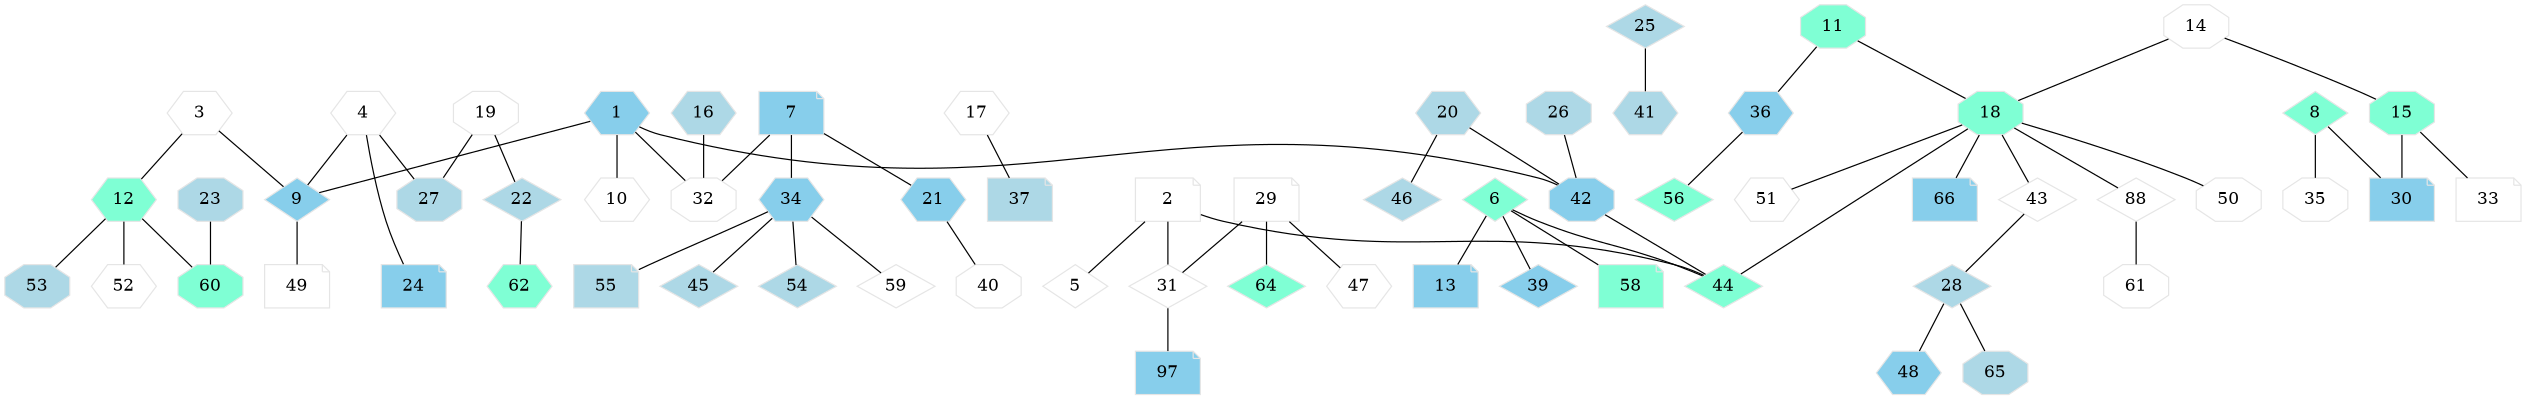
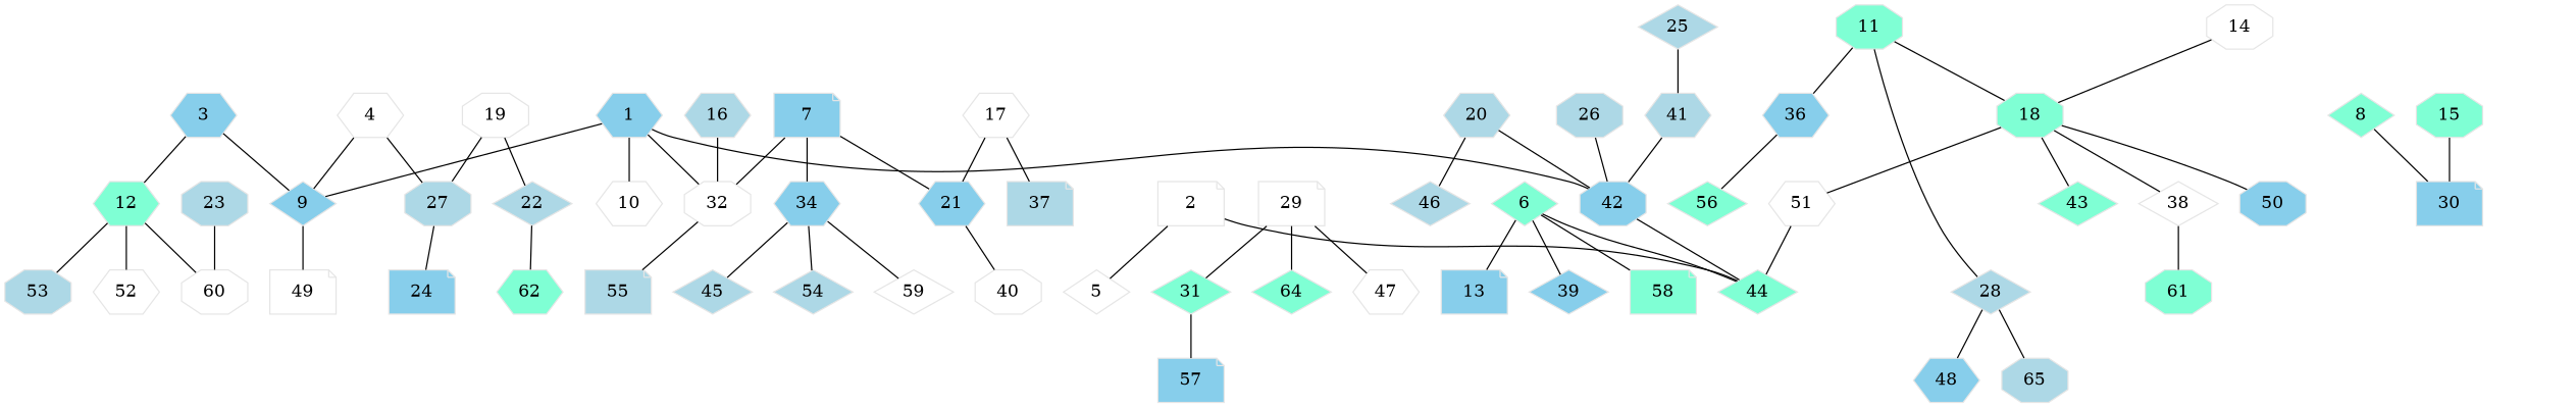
  graph {
    node [color=gray90 fillcolor=white shape=diamond style=filled]
    edge [weight=1.0]
    1 [fillcolor=skyblue shape=hexagon]
    9 [fillcolor=skyblue]
    10 [shape=hexagon]
    32 [shape=octagon]
    42 [fillcolor=skyblue shape=octagon]
    49 [shape=note]
    44 [fillcolor=aquamarine]
    2 [shape=note]
    5
-   31
-   57 [fillcolor=skyblue shape=note label=97]
-   3 [shape=hexagon]
+   31 [fillcolor=aquamarine]
+   57 [fillcolor=skyblue shape=note]
+   3 [fillcolor=skyblue shape=hexagon]
    12 [fillcolor=aquamarine shape=hexagon]
    52 [shape=hexagon]
    53 [fillcolor=lightblue shape=octagon]
-   60 [fillcolor=aquamarine shape=octagon]
+   60 [shape=octagon]
    4 [shape=hexagon]
    24 [fillcolor=skyblue shape=note]
    27 [fillcolor=lightblue shape=octagon]
    6 [fillcolor=aquamarine]
    13 [fillcolor=skyblue shape=note]
    39 [fillcolor=skyblue]
    58 [fillcolor=aquamarine shape=note]
    7 [fillcolor=skyblue shape=note]
    21 [fillcolor=skyblue shape=hexagon]
    34 [fillcolor=skyblue shape=hexagon]
    40 [shape=octagon]
    45 [fillcolor=lightblue]
    54 [fillcolor=lightblue]
    55 [fillcolor=lightblue shape=note]
    59
    8 [fillcolor=aquamarine]
    30 [fillcolor=skyblue shape=note]
-   35 [shape=octagon]
    11 [fillcolor=aquamarine shape=octagon]
    18 [fillcolor=aquamarine shape=octagon]
    28 [fillcolor=lightblue]
    36 [fillcolor=skyblue shape=hexagon]
-   38 [label=88]
-   43
-   50 [shape=octagon]
+   38
+   43 [fillcolor=aquamarine]
+   50 [fillcolor=skyblue shape=octagon]
    51 [shape=hexagon]
-   66 [fillcolor=skyblue shape=note]
    48 [fillcolor=skyblue shape=hexagon]
    65 [fillcolor=lightblue shape=octagon]
    56 [fillcolor=aquamarine]
    14 [shape=octagon]
    15 [fillcolor=aquamarine shape=octagon]
-   33 [shape=note]
    16 [fillcolor=lightblue shape=hexagon]
    17 [shape=hexagon]
    37 [fillcolor=lightblue shape=note]
-   61 [shape=octagon]
+   61 [fillcolor=aquamarine shape=octagon]
    19 [shape=octagon]
    22 [fillcolor=lightblue]
    62 [fillcolor=aquamarine shape=hexagon]
    20 [fillcolor=lightblue shape=hexagon]
    46 [fillcolor=lightblue]
    23 [fillcolor=lightblue shape=octagon]
    25 [fillcolor=lightblue]
    41 [fillcolor=lightblue shape=hexagon]
    26 [fillcolor=lightblue shape=octagon]
    29 [shape=note]
    47 [shape=hexagon]
    64 [fillcolor=aquamarine]
    1 -- 9
    1 -- 10
    1 -- 32
    1 -- 42
    9 -- 49
    42 -- 44
    2 -- 44
    2 -- 5
-   2 -- 31
    31 -- 57
    3 -- 9
    3 -- 12
    12 -- 52
    12 -- 53
    12 -- 60
    4 -- 9
-   4 -- 24
+   27 -- 24
    4 -- 27
    6 -- 44
    6 -- 13
    6 -- 39
    6 -- 58
    7 -- 32
    7 -- 21
    7 -- 34
    21 -- 40
    34 -- 45
    34 -- 54
-   34 -- 55
+   32 -- 55
    34 -- 59
    8 -- 30
-   8 -- 35
    11 -- 18
-   43 -- 28
+   11 -- 28
    11 -- 36
-   18 -- 44
+   51 -- 44
    18 -- 38
    18 -- 43
    18 -- 50
    18 -- 51
-   18 -- 66
    28 -- 48
    28 -- 65
    36 -- 56
    38 -- 61
    14 -- 18
-   14 -- 15
    15 -- 30
-   15 -- 33
    16 -- 32
+   17 -- 21
    17 -- 37
    19 -- 27
    19 -- 22
    22 -- 62
    20 -- 42
    20 -- 46
    23 -- 60
    25 -- 41
+   41 -- 42
    26 -- 42
    29 -- 31
    29 -- 47
    29 -- 64
  }
